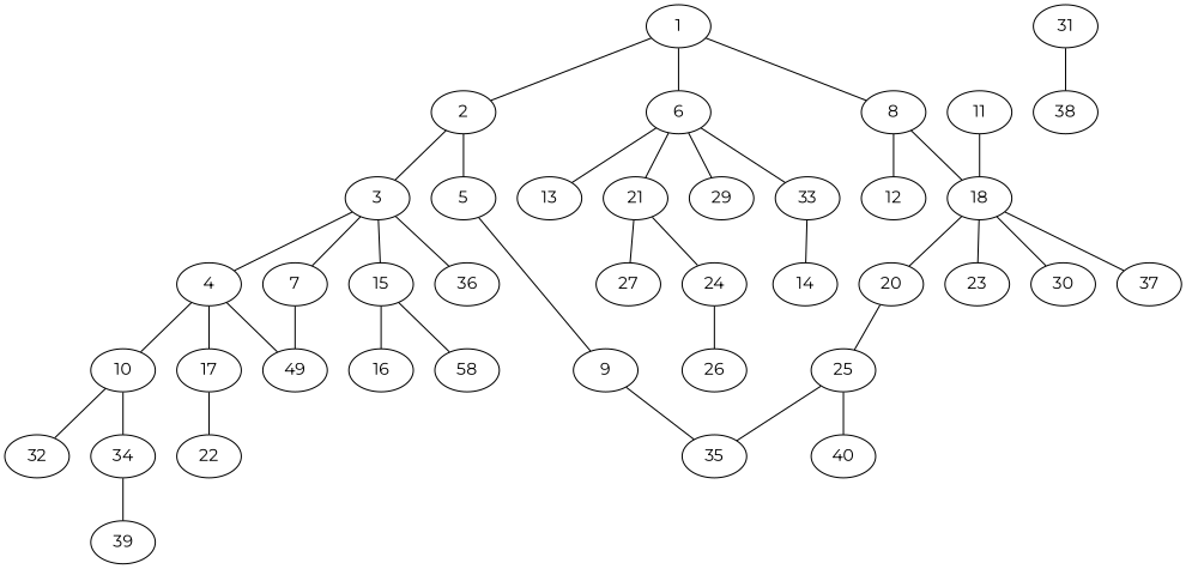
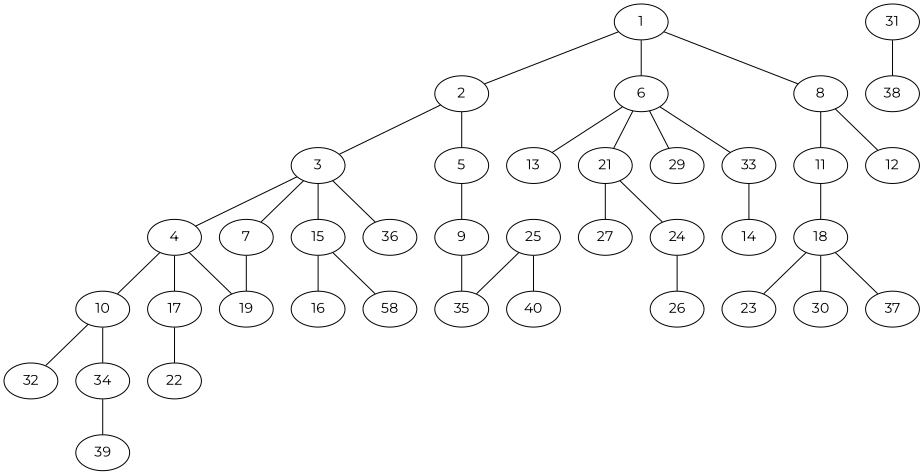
  graph {
    fontname=Montserrat
    node [fontname=Montserrat]
    edge [fontname=Montserrat]
    1
    2
    6
    8
    3
    5
    13
    21
    29
    33
    11
    12
    4
    7
    15
    36
    9
    31
    38
    27
    24
    14
    18
    10
    17
-   19 [label=49]
+   19
    16
    n28 [label=58]
    35
    32
    34
    22
    39
    26
-   20
    23
    30
    37
    25
    40
    1 -- 2
    1 -- 6
    1 -- 8
    2 -- 3
    2 -- 5
    6 -- 13
    6 -- 21
    6 -- 29
    6 -- 33
-   8 -- 18
+   8 -- 11
    8 -- 12
    3 -- 4
    3 -- 7
    3 -- 15
    3 -- 36
    5 -- 9
    21 -- 27
    21 -- 24
    33 -- 14
    11 -- 18
    4 -- 10
    4 -- 17
    4 -- 19
    7 -- 19
    15 -- 16
    15 -- n28
    9 -- 35
    31 -- 38
    24 -- 26
-   18 -- 20
    18 -- 23
    18 -- 30
    18 -- 37
    10 -- 32
    10 -- 34
    17 -- 22
    34 -- 39
-   20 -- 25
    25 -- 35
    25 -- 40
  }
